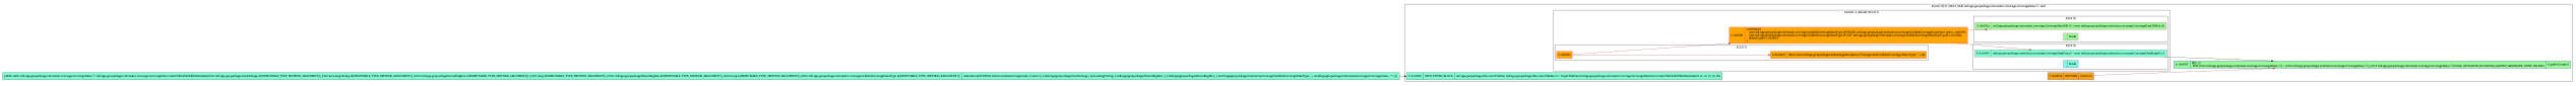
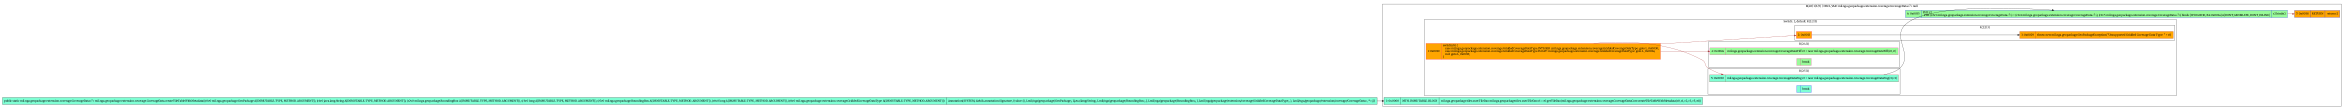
  digraph {
    fontname=Merriweather
    rankdir=LR
    node [color=deeppink fillcolor=aquamarine fontname=Merriweather shape=record style=filled]
    edge [color=brown fontname=Merriweather]
    n1 [color=brown label="{5\:\ 0x0030|mil.nga.geopackage.extension.coverage.CoverageDataPng r2 = new mil.nga.geopackage.extension.coverage.CoverageDataPng(r0, r1)\l}"]
    n2 [color=blue label="{|break\l}"]
    n3 [fillcolor=palegreen label="{4\:\ 0x002a|mil.nga.geopackage.extension.coverage.CoverageDataTiff r2 = new mil.nga.geopackage.extension.coverage.CoverageDataTiff(r0, r1)\l}"]
    n4 [fillcolor=palegreen label="{|break\l}"]
    n5 [fillcolor=orange label="{2\:\ 0x0013}"]
    n6 [color=brown fillcolor=orange label="{3\:\ 0x0029|throw new mil.nga.geopackage.GeoPackageException(\"Unsupported Gridded Coverage Data Type: \" + r8)\l}"]
-   n7 [fillcolor=orange label="{1\:\ 0x0010|switch(r8) \{\l    case mil.nga.geopackage.extension.coverage.GriddedCoverageDataType.INTEGER :mil.nga.geopackage.extension.coverage.GriddedCoverageDataType: goto L_0x0030;\l    case mil.nga.geopackage.extension.coverage.GriddedCoverageDataType.FLOAT :mil.nga.geopackage.extension.coverage.GriddedCoverageDataType: goto L_0x002a;\l    default: goto L_0x0013;\l\}\l}"]
-   n8 [color=black label="{0\:\ 0x0000|MTH_ENTER_BLOCK\l|mil.nga.geopackage.tiles.user.TileDao mil.nga.geopackage.tiles.user.TileDao r1 = r0.getTileDao(mil.nga.geopackage.extension.coverage.CoverageDataCore.createTileTableWithMetadata(r0, r1, r2, r3, r5, r6))\l}"]
-   n9 [color=blue fillcolor=palegreen label="{6\:\ 0x0035|PHI: r2 \l  PHI: (r2v3 mil.nga.geopackage.extension.coverage.CoverageData\<?\>) = (r2v4 mil.nga.geopackage.extension.coverage.CoverageData\<?\>), (r2v5 mil.nga.geopackage.extension.coverage.CoverageData\<?\>) binds: [B:5:0x0030, B:4:0x002a] A[DONT_GENERATE, DONT_INLINE]\l|r2.getOrCreate()\l}"]
+   n7 [fillcolor=orange label="{1\:\ 0x0010|switch(r8) \{\l    case mil.nga.geopackage.extension.coverage.GriddedCoverageDataType.INTEGER :mil.nga.geopackage.extension.coverage.GriddedCoverageDataType: goto L_0x0030;\l    case mil.nga.geopackage.extension.coverage.GriddedCoverageDataType.FLOAT :mil.nga.geopackage.extension.coverage.GriddedCoverageDataType: goto L_0x002a;\l    mil: goto L_0x0013;\l\}\l}"]
+   n8 [color=black label="{0\:\ 0x0000|MTH_IMMUTABLE_BLOCK\l|mil.nga.geopackage.tiles.user.TileDao mil.nga.geopackage.tiles.user.TileDao r1 = r0.getTileDao(mil.nga.geopackage.extension.coverage.CoverageDataCore.createTileTableWithMetadata(r0, r1, r2, r3, r5, r6))\l}"]
+   n9 [color=blue fillcolor=palegreen label="{6\:\ 0x0035|PHI: r2 \l  PHI: (r2v3 mil.nga.geopackage.extension.coverage.CoverageData\<?\>) = (r2v4 mil.nga.geopackage.extension.coverage.CoverageData\<?\>), (r2v5 mil.nga.geopackage.extension.coverage.CoverageData\<?\>) binds: [B:5:0x0030, B:4:0x002a] A[DONT_GENERATE, DONT_INLINE]\l|r2.binds()\l}"]
    n10 [color=blue fillcolor=orange label="{7\:\ 0x0038|RETURN\l|return r2\l}"]
    n11 [color=black label="{public static mil.nga.geopackage.extension.coverage.CoverageData\<?\> mil.nga.geopackage.extension.coverage.CoverageData.createTileTableWithMetadata((r0v0 mil.nga.geopackage.GeoPackage A[IMMUTABLE_TYPE, METHOD_ARGUMENT]), (r1v0 java.lang.String A[IMMUTABLE_TYPE, METHOD_ARGUMENT]), (r2v0 mil.nga.geopackage.BoundingBox A[IMMUTABLE_TYPE, METHOD_ARGUMENT]), (r3v0 long A[IMMUTABLE_TYPE, METHOD_ARGUMENT]), (r5v0 mil.nga.geopackage.BoundingBox A[IMMUTABLE_TYPE, METHOD_ARGUMENT]), (r6v0 long A[IMMUTABLE_TYPE, METHOD_ARGUMENT]), (r8v0 mil.nga.geopackage.extension.coverage.GriddedCoverageDataType A[IMMUTABLE_TYPE, METHOD_ARGUMENT]))  | Annotation[SYSTEM, dalvik.annotation.Signature, \{value=[(, Lmil\/nga\/geopackage\/GeoPackage;, Ljava\/lang\/String;, Lmil\/nga\/geopackage\/BoundingBox;, J, Lmil\/nga\/geopackage\/BoundingBox;, J, Lmil\/nga\/geopackage\/extension\/coverage\/GriddedCoverageDataType;, ), Lmil\/nga\/geopackage\/extension\/coverage\/CoverageData\<, *\>;]\}]\l}"]
    subgraph cluster_1 {
      label="R(4:0|1|6|7) | DECL_VAR: mil.nga.geopackage.extension.coverage.CoverageData\<?\> null\l"
      n8
      n9
      n10
      subgraph cluster_2 {
        label="Switch: 2, default: R(2:2|3)"
        n7
        subgraph cluster_3 {
          label="R(2:5|1)"
          n1
          n2
        }
        subgraph cluster_4 {
          label="R(2:4|1)"
          n3
          n4
        }
        subgraph cluster_5 {
          label="R(2:2|3)"
          n5
          n6
        }
      }
    }
    n1 -> n9 [color=black]
-   n5 -> n6
+   n5 -> n6 [color=black]
    n7 -> n1
    n7 -> n3
-   n5 -> n7
-   n10 -> n9
+   n7 -> n5
+   n9 -> n10
    n11 -> n8 [color=black]
  }
